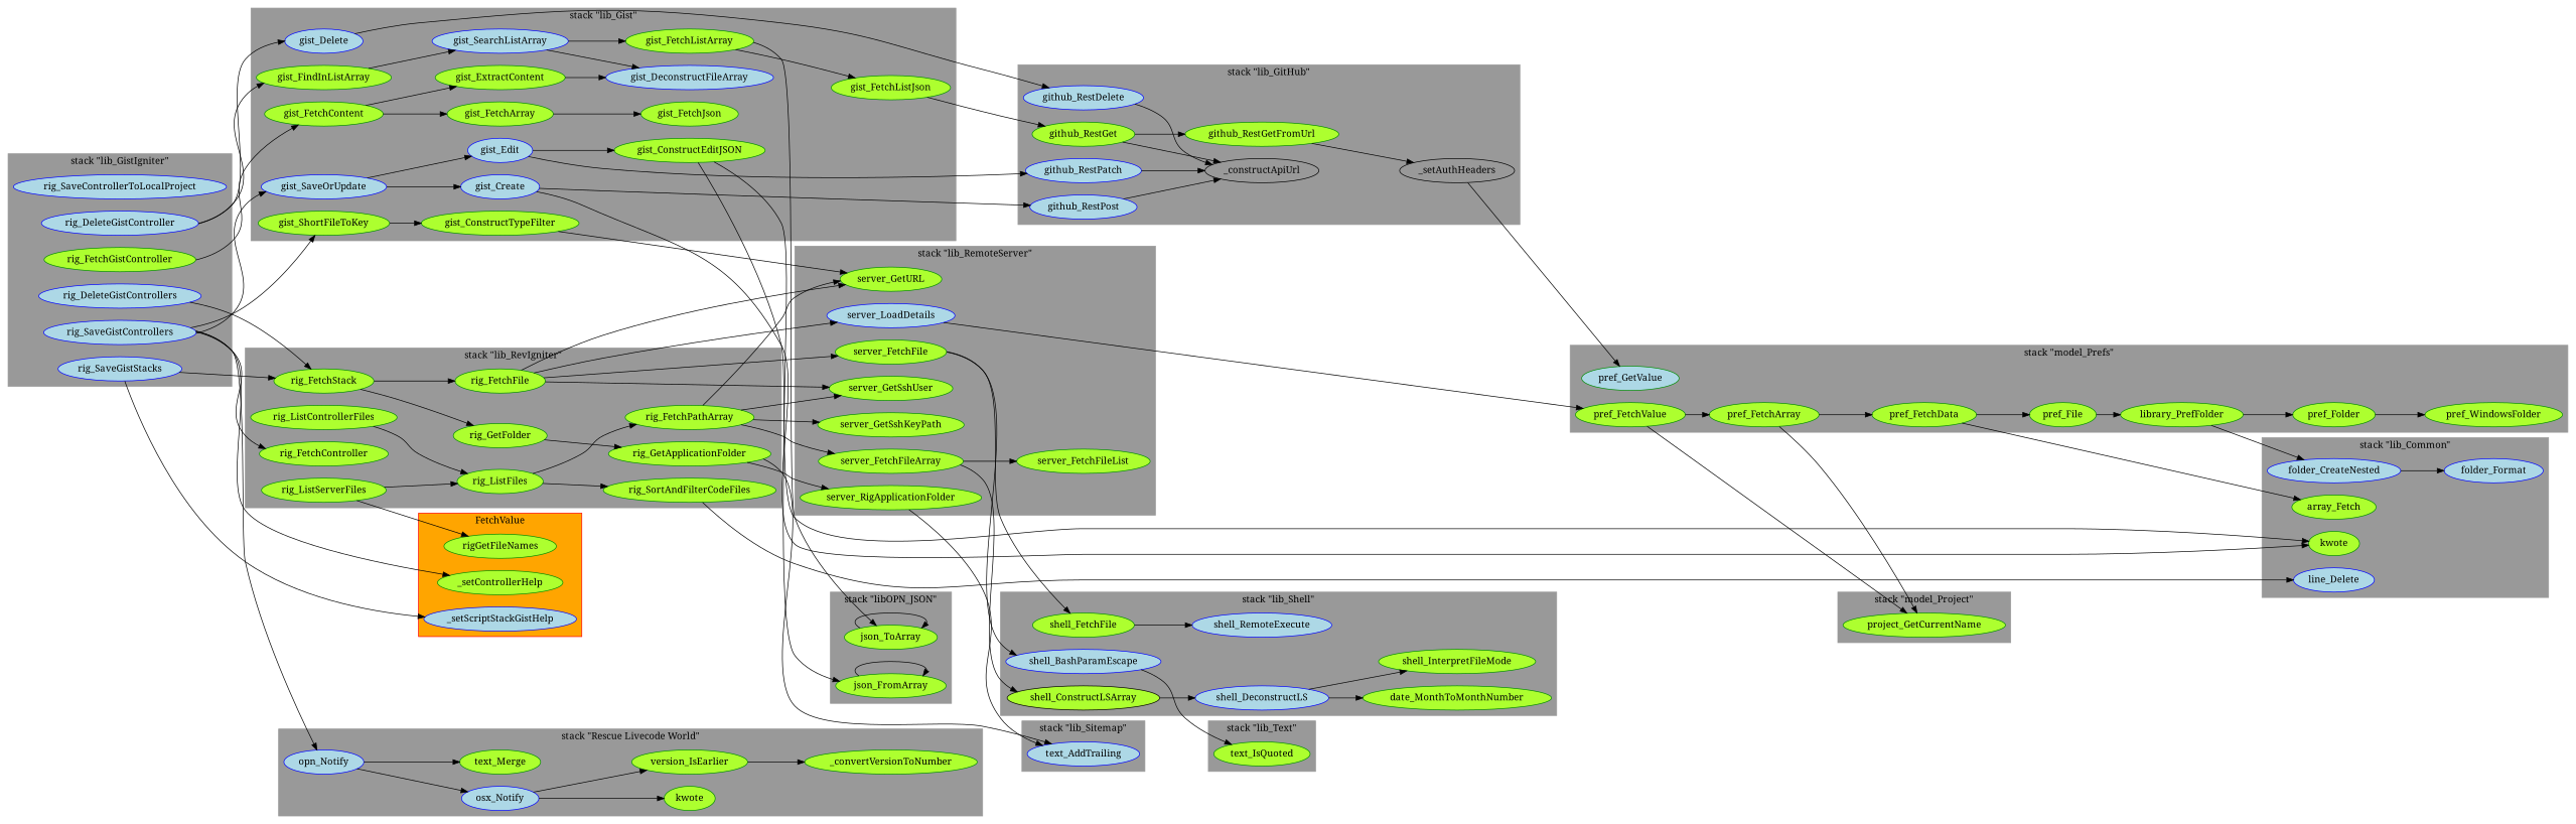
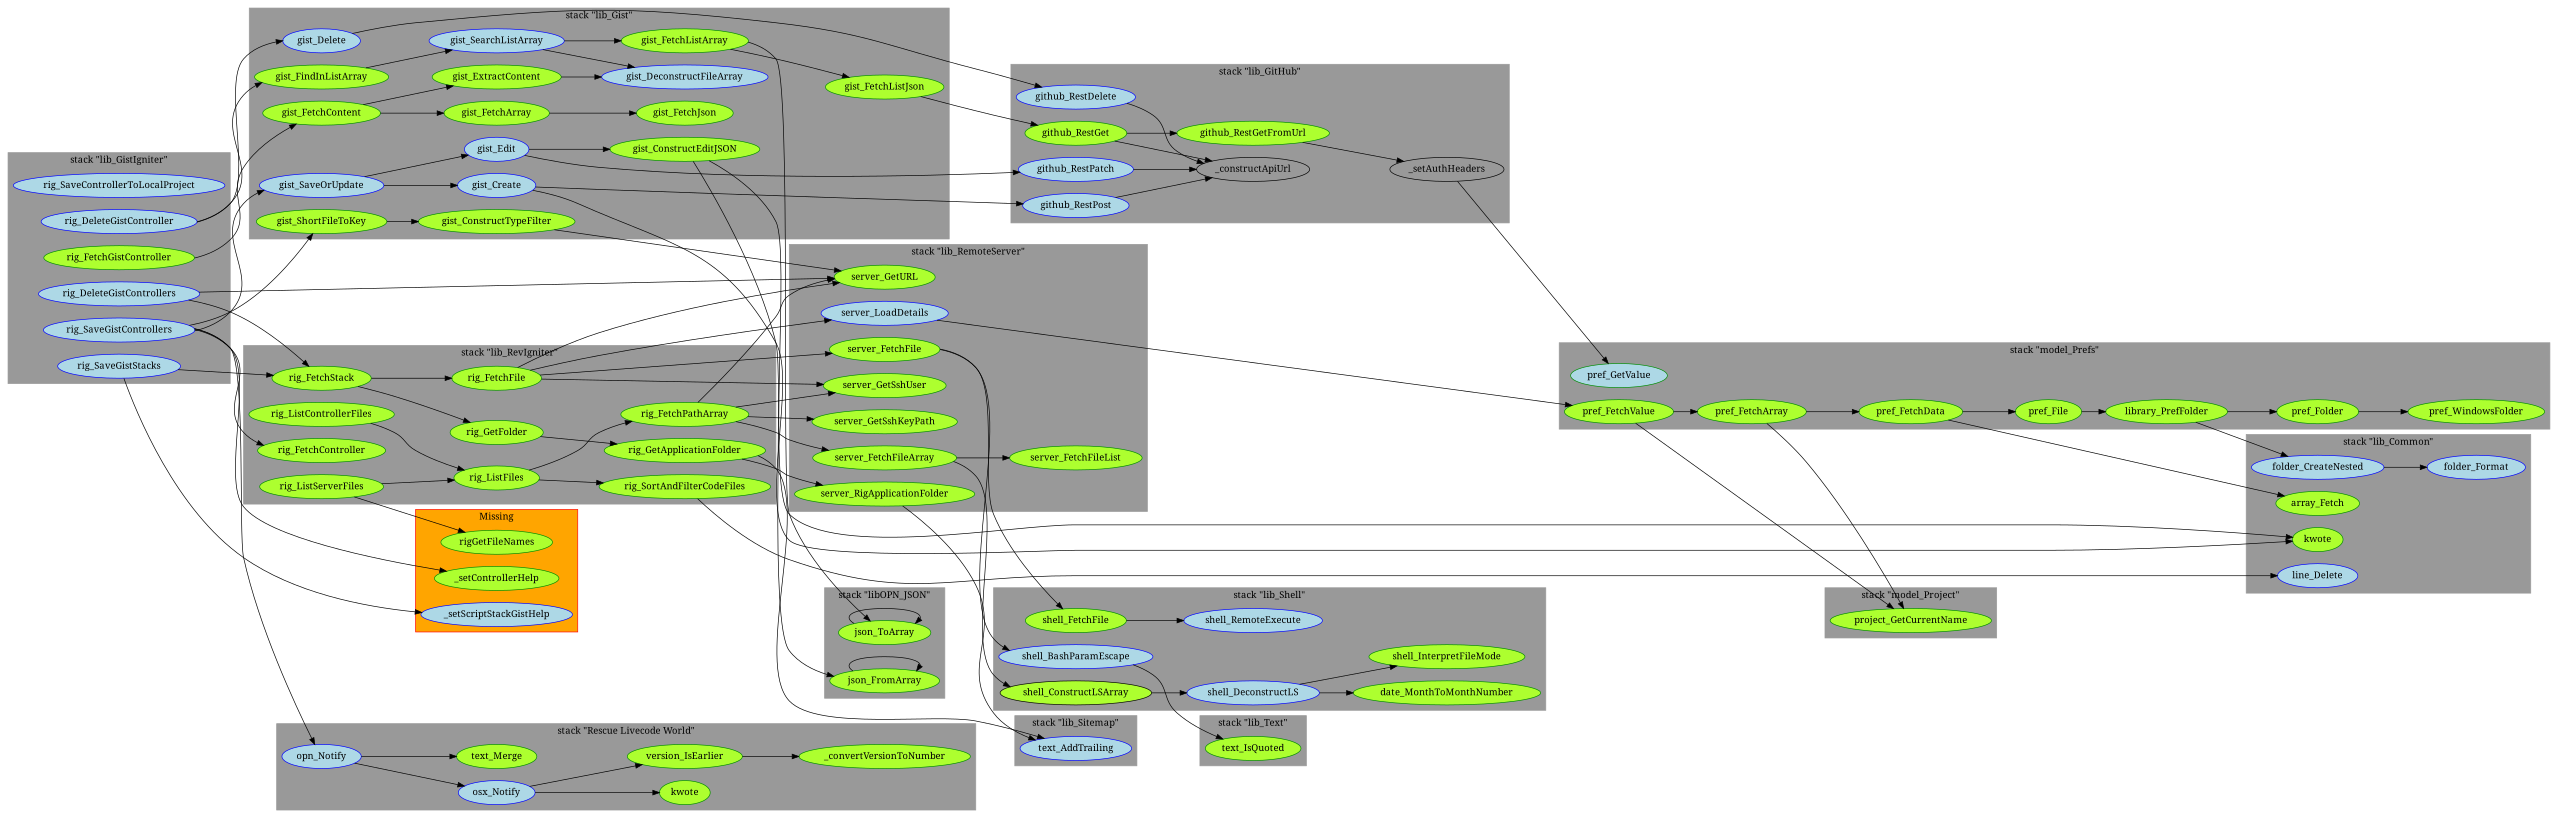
  digraph {
    clusterrank=true
    fontname="Noto Serif"
    rankdir=LR
    node [fontname="Noto Serif" color=Green4 fillcolor=GreenYellow style=filled]
    edge [fontname="Noto Serif"]
    n1 [label=_setAuthHeaders color="" fillcolor="" style=""]
    n2 [label=_constructApiUrl color="" fillcolor="" style=""]
    n3 [color=Blue fillcolor=LightBlue label=rig_SaveControllerToLocalProject]
    n4 [color=Blue fillcolor=LightBlue label=rig_DeleteGistController]
    n5 [color=Blue fillcolor=LightBlue label=rig_DeleteGistControllers]
    n6 [color=Blue fillcolor=LightBlue label=opn_Notify]
    n7 [color=Blue fillcolor=LightBlue label=osx_Notify]
    n8 [color=Blue fillcolor=LightBlue label=gist_Delete]
    n9 [color=Blue fillcolor=LightBlue label=_setScriptStackGistHelp]
    n10 [color=Blue fillcolor=LightBlue label=gist_DeconstructFileArray]
    n11 [color=Blue fillcolor=LightBlue label=shell_DeconstructLS]
    n12 [color=Blue fillcolor=LightBlue label=rig_SaveGistStacks]
    n13 [color=Blue fillcolor=LightBlue label=github_RestPost]
    n14 [color=Blue fillcolor=LightBlue label=server_LoadDetails]
    n15 [color=Blue fillcolor=LightBlue label=shell_RemoteExecute]
    n16 [color=Blue fillcolor=LightBlue label=folder_CreateNested]
    n17 [color=Blue fillcolor=LightBlue label=gist_SaveOrUpdate]
    n18 [color=Blue fillcolor=LightBlue label=text_AddTrailing]
    n19 [color=Blue fillcolor=LightBlue label=folder_Format]
    n20 [color=Blue fillcolor=LightBlue label=gist_Create]
    n21 [color=Blue fillcolor=LightBlue label=gist_SearchListArray]
    n22 [color=Blue fillcolor=LightBlue label=line_Delete]
    n23 [color=Blue fillcolor=LightBlue label=rig_SaveGistControllers]
    n24 [color=Blue fillcolor=LightBlue label=gist_Edit]
    n25 [color=Blue fillcolor=LightBlue label=shell_BashParamEscape]
    n26 [color=Blue fillcolor=LightBlue label=github_RestPatch]
    n27 [color=Blue fillcolor=LightBlue label=github_RestDelete]
    n28 [label=rig_GetApplicationFolder]
    n29 [label=github_RestGetFromUrl]
    n30 [label=project_GetCurrentName]
    n31 [label=gist_ConstructTypeFilter]
    n32 [label=kwote]
    n33 [label=pref_Folder]
    n34 [label=server_FetchFileList]
    n35 [label=server_RigApplicationFolder]
    n36 [label=gist_FetchJson]
    n37 [fillcolor=LightBlue label=pref_GetValue]
    n38 [label=rig_FetchStack]
    n39 [label=gist_ShortFileToKey]
    n40 [label=json_FromArray]
    n41 [label=github_RestGet]
    n42 [label=text_Merge]
    n43 [label=array_Fetch]
    n44 [label=gist_FetchContent]
    n45 [label=server_FetchFileArray]
    n46 [label=pref_WindowsFolder]
    n47 [label=date_MonthToMonthNumber]
    n48 [label=server_GetURL]
    n49 [label=pref_FetchData]
    n50 [label=gist_FetchListArray]
    n51 [label=rig_SortAndFilterCodeFiles]
    n52 [label=rig_FetchFile]
    n53 [label=text_IsQuoted]
    n54 [label=pref_FetchValue]
    n55 [label=version_IsEarlier]
    n56 [label=rig_ListControllerFiles]
    n57 [label=shell_InterpretFileMode]
    n58 [label=server_GetSshKeyPath]
    n59 [label=gist_ConstructEditJSON]
    n60 [label=server_GetSshUser]
    n61 [label=shell_FetchFile]
    n62 [label=json_ToArray]
    n63 [label=gist_FetchListJson]
    n64 [label=library_PrefFolder]
    n65 [label=rigGetFileNames]
    n66 [label=kwote]
    n67 [label=rig_ListFiles]
    n68 [label=_convertVersionToNumber]
    n69 [label=gist_FindInListArray]
    n70 [label=rig_GetFolder]
    n71 [label=rig_FetchController]
    n72 [label=gist_ExtractContent]
    n73 [label=rig_FetchGistController]
    n74 [label=server_FetchFile]
    n75 [label=pref_File]
    n76 [label=pref_FetchArray]
    n77 [label=rig_ListServerFiles]
    n78 [label=rig_FetchPathArray]
    n79 [label=_setControllerHelp]
    n80 [label=gist_FetchArray]
    n81 [color=black label=shell_ConstructLSArray]
    subgraph sub_1 {
      n1
    }
    subgraph sub_2 {
      n2
    }
    subgraph sub_3 {
      n3
      n4
      n5
      n6
      n7
      n8
      n9
      n10
      n11
      n12
      n13
      n14
      n15
      n16
      n17
      n18
      n19
      n20
      n21
      n22
      n23
      n24
      n25
      n26
      n27
    }
    subgraph sub_4 {
      n28
      n29
      n30
      n31
      n32
      n33
      n34
      n35
      n36
      n37
      n38
      n39
      n40
      n41
      n42
      n43
      n44
      n45
      n46
      n47
      n48
      n49
      n50
      n51
      n52
      n53
      n54
      n55
      n56
      n57
      n58
      n59
      n60
      n61
      n62
      n63
      n64
      n65
      n66
      n67
      n68
      n69
      n70
      n71
      n72
      n73
      n74
      n75
      n76
      n77
      n78
      n79
      n80
      n81
    }
    subgraph cluster_5 {
      color=red
      fillcolor=orange
-     label=FetchValue
+     label=Missing
      style=filled
      n9
      n65
      n79
    }
    subgraph cluster_6 {
      color=grey60
      fillcolor=grey60
      label="stack \"lib_Common\""
      style=filled
      n16
      n19
      n22
      n43
      n66
    }
    subgraph cluster_7 {
      color=grey60
      fillcolor=grey60
      label="stack \"lib_Gist\""
      style=filled
      n8
      n10
      n17
      n20
      n21
      n24
      n31
      n36
      n39
      n44
      n50
      n59
      n63
      n69
      n72
      n80
    }
    subgraph cluster_8 {
      color=grey60
      fillcolor=grey60
      label="stack \"lib_GistIgniter\""
      style=filled
      n3
      n4
      n5
      n12
      n23
      n73
    }
    subgraph cluster_9 {
      color=grey60
      fillcolor=grey60
      label="stack \"lib_GitHub\""
      style=filled
      n1
      n2
      n13
      n26
      n27
      n29
      n41
    }
    subgraph cluster_10 {
      color=grey60
      fillcolor=grey60
      label="stack \"lib_RemoteServer\""
      style=filled
      n14
      n34
      n35
      n45
      n48
      n58
      n60
      n74
    }
    subgraph cluster_11 {
      color=grey60
      fillcolor=grey60
      label="stack \"lib_RevIgniter\""
      style=filled
      n28
      n38
      n51
      n52
      n56
      n67
      n70
      n71
      n77
      n78
    }
    subgraph cluster_12 {
      color=grey60
      fillcolor=grey60
      label="stack \"lib_Shell\""
      style=filled
      n11
      n15
      n25
      n47
      n57
      n61
      n81
    }
    subgraph cluster_13 {
      color=grey60
      fillcolor=grey60
      label="stack \"lib_Sitemap\""
      style=filled
      n18
    }
    subgraph cluster_14 {
      color=grey60
      fillcolor=grey60
      label="stack \"lib_Text\""
      style=filled
      n53
    }
    subgraph cluster_15 {
      color=grey60
      fillcolor=grey60
      label="stack \"libOPN_JSON\""
      style=filled
      n40
      n62
    }
    subgraph cluster_16 {
      color=grey60
      fillcolor=grey60
      label="stack \"model_Prefs\""
      style=filled
      n33
      n37
      n46
      n49
      n54
      n64
      n75
      n76
    }
    subgraph cluster_17 {
      color=grey60
      fillcolor=grey60
      label="stack \"model_Project\""
      style=filled
      n30
    }
    subgraph cluster_18 {
      color=grey60
      fillcolor=grey60
      label="stack \"Rescue Livecode World\""
      style=filled
      n6
      n7
      n32
      n42
      n55
      n68
    }
    n1 -> n37
    n4 -> n8
    n4 -> n69
    n5 -> n38
+   n5 -> n48
    n6 -> n7
    n6 -> n42
    n7 -> n32
    n7 -> n55
    n8 -> n27
    n11 -> n47
    n11 -> n57
    n12 -> n9
    n12 -> n38
    n13 -> n2
    n14 -> n54
    n16 -> n19
    n17 -> n20
    n17 -> n24
    n20 -> n13
    n20 -> n66
    n21 -> n10
    n21 -> n50
    n23 -> n6
    n23 -> n17
    n23 -> n39
    n23 -> n71
    n23 -> n79
    n24 -> n26
    n24 -> n59
    n25 -> n53
    n26 -> n2
    n27 -> n2
    n28 -> n18
    n28 -> n35
    n29 -> n1
    n31 -> n48
    n33 -> n46
    n35 -> n18
    n38 -> n52
    n38 -> n70
    n39 -> n31
    n40 -> n40
    n41 -> n2
    n41 -> n29
    n44 -> n72
    n44 -> n80
    n45 -> n34
    n45 -> n81
    n49 -> n43
    n49 -> n75
    n50 -> n62
    n50 -> n63
    n51 -> n22
    n52 -> n14
    n52 -> n48
    n52 -> n60
    n52 -> n74
    n54 -> n30
    n54 -> n76
    n55 -> n68
    n56 -> n67
    n59 -> n40
    n59 -> n66
    n61 -> n15
    n62 -> n62
    n63 -> n41
    n64 -> n16
    n64 -> n33
    n67 -> n51
    n67 -> n78
    n69 -> n21
    n70 -> n28
    n72 -> n10
    n73 -> n44
    n74 -> n25
    n74 -> n61
    n75 -> n64
    n76 -> n30
    n76 -> n49
    n77 -> n65
    n77 -> n67
    n78 -> n45
    n78 -> n48
    n78 -> n58
    n78 -> n60
    n80 -> n36
    n81 -> n11
  }
